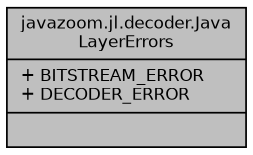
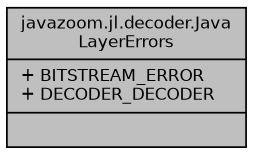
  digraph {
-   n1 [color=black fillcolor=grey75 fontcolor=black fontname=Helvetica fontsize=10 height=0.2 label="{javazoom.jl.decoder.Java\lLayerErrors\n|+ BITSTREAM_ERROR\l+ DECODER_ERROR\l|}" shape=record style=filled width=0.4]
+   n1 [color=black fillcolor=grey75 fontcolor=black fontname=Helvetica fontsize=10 height=0.2 label="{javazoom.jl.decoder.Java\lLayerErrors\n|+ BITSTREAM_ERROR\l+ DECODER_DECODER\l|}" shape=record style=filled width=0.4]
  }
